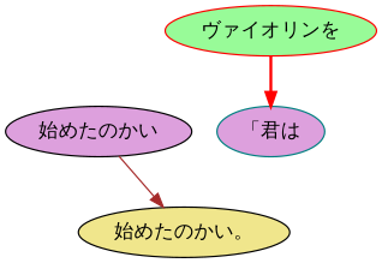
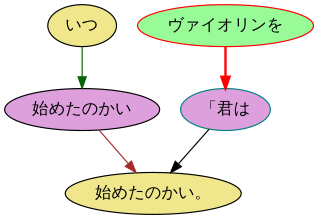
  digraph {
    node [color=black fillcolor=plum style=filled]
    edge [style=solid]
    n1 [color=teal label="「君は"]
    n2 [fillcolor=khaki label="始めたのかい。"]
    n3 [color=red fillcolor=palegreen label="ヴァイオリンを"]
+   n4 [fillcolor=khaki label="いつ"]
    n5 [label="始めたのかい"]
+   n1 -> n2 [color=black]
    n3 -> n1 [color=red style=bold]
+   n4 -> n5 [color=darkgreen]
    n5 -> n2 [color=brown]
  }
